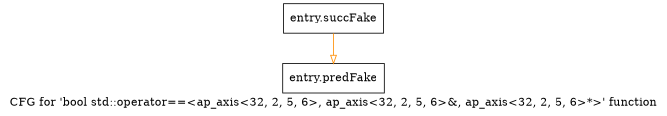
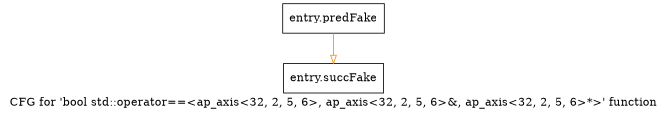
  digraph {
    label="CFG for 'bool std::operator==\<ap_axis\<32, 2, 5, 6\>, ap_axis\<32, 2, 5, 6\>&, ap_axis\<32, 2, 5, 6\>*\>' function"
    node [shape=record]
    n1 [label="{entry.predFake}"]
    n2 [filename="/proj/xbuilds/2019.2_0816_1/installs/lin64/Vivado/HEAD/tps/lnx64/gcc-6.2.0/lib/gcc/x86_64-pc-linux-gnu/6.2.0/../../../../include/c++/6.2.0/bits/stl_deque.h" label="{entry.succFake}" linenumber=267]
-   n2 -> n1 [filename="/proj/xbuilds/2019.2_0816_1/installs/lin64/Vivado/HEAD/tps/lnx64/gcc-6.2.0/lib/gcc/x86_64-pc-linux-gnu/6.2.0/../../../../include/c++/6.2.0/bits/stl_deque.h" color=darkorange arrowhead=onormal]
+   n1 -> n2 [filename="/proj/xbuilds/2019.2_0816_1/installs/lin64/Vivado/HEAD/tps/lnx64/gcc-6.2.0/lib/gcc/x86_64-pc-linux-gnu/6.2.0/../../../../include/c++/6.2.0/bits/stl_deque.h" color=darkorange arrowhead=onormal]
  }
